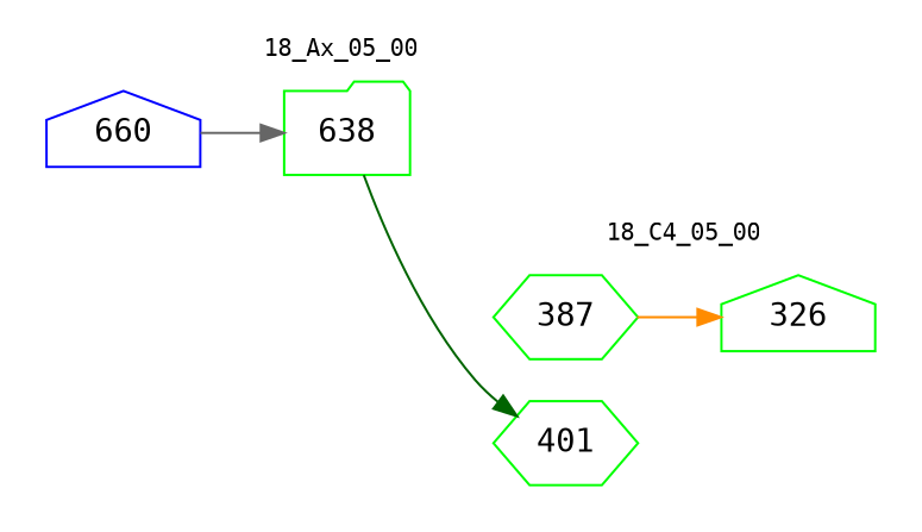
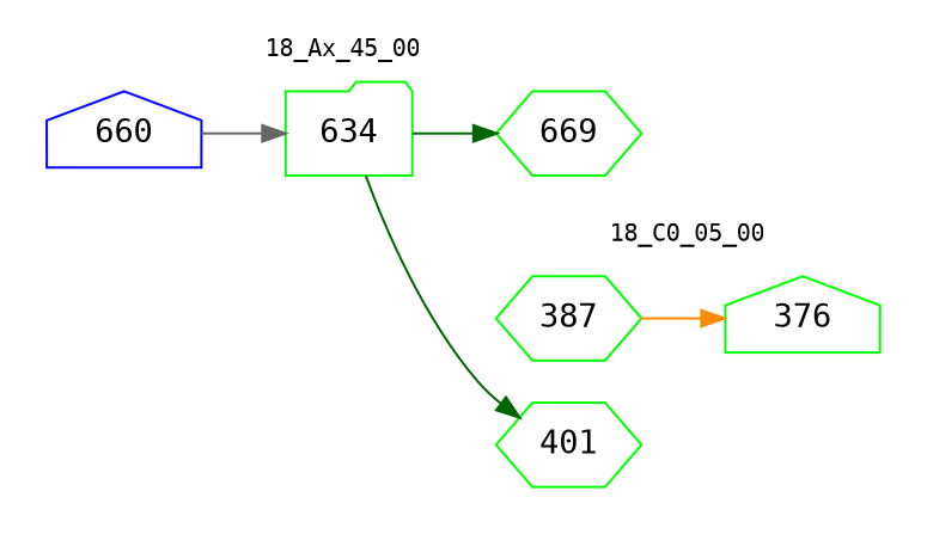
  digraph {
    fontname="DejaVu Sans Mono"
    rankdir=LR
    node [color=green fontname="DejaVu Sans Mono" shape=hexagon]
    edge [color=darkgreen fontname="DejaVu Sans Mono"]
    n1 [color=blue label=660 shape=house]
-   n2 [label=638 shape=folder]
+   n2 [label=634 shape=folder]
+   n3 [label=669]
    n4 [label=387]
-   n5 [label=326 shape=house]
+   n5 [label=376 shape=house]
    n6 [label=401]
    subgraph cluster_1 {
      color=white
      fontsize=10
-     label="18_Ax_05_00"
+     label="18_Ax_45_00"
      n1
      n2
+     n3
    }
    subgraph cluster_2 {
      color=white
      fontsize=10
-     label="18_C4_05_00"
+     label="18_C0_05_00"
      n4
      n5
      n6
    }
    n1 -> n2 [color=gray40]
+   n2 -> n3
    n2 -> n6
    n4 -> n5 [color=darkorange]
  }
